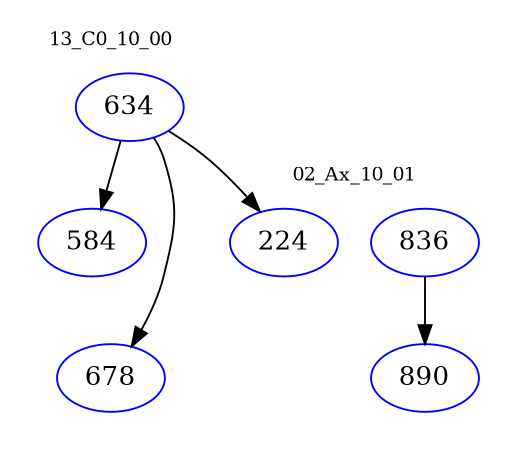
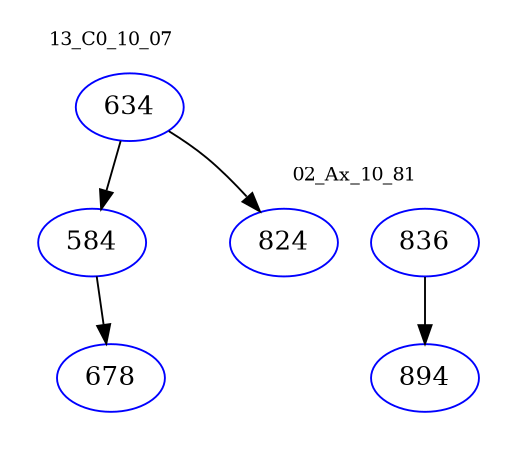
  digraph {
    node [color=blue]
    edge [color=black]
    n1 [label=836]
-   n2 [label=224]
-   n3 [label=890]
+   n2 [label=824]
+   n3 [label=894]
    n4 [label=634]
    n5 [label=584]
    n6 [label=678]
    subgraph cluster_1 {
      color=white
      fontsize=10
-     label="02_Ax_10_01"
+     label="02_Ax_10_81"
      n1
      n2
      n3
    }
    subgraph cluster_2 {
      color=white
      fontsize=10
-     label="13_C0_10_00"
+     label="13_C0_10_07"
      n4
      n5
      n6
    }
    n1 -> n3
    n4 -> n2
    n4 -> n5
-   n4 -> n6
+   n5 -> n6
  }
